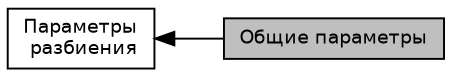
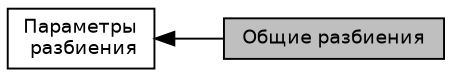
  digraph {
    rankdir=LR
    node [color=black fontname=Helvetica fontsize=10 shape=record style=filled]
-   n1 [fillcolor=grey75 fontcolor=black height=0.2 label="Общие параметры" width=0.4]
+   n1 [fillcolor=grey75 fontcolor=black height=0.2 label="Общие разбиения" width=0.4]
    n2 [fillcolor=white height=0.2 label="Параметры\l разбиения" width=0.4]
    n2 -> n1 [dir=back fontname=Helvetica fontsize=10 labelfontname=Helvetica labelfontsize=10 shape=plaintext style=solid]
  }
